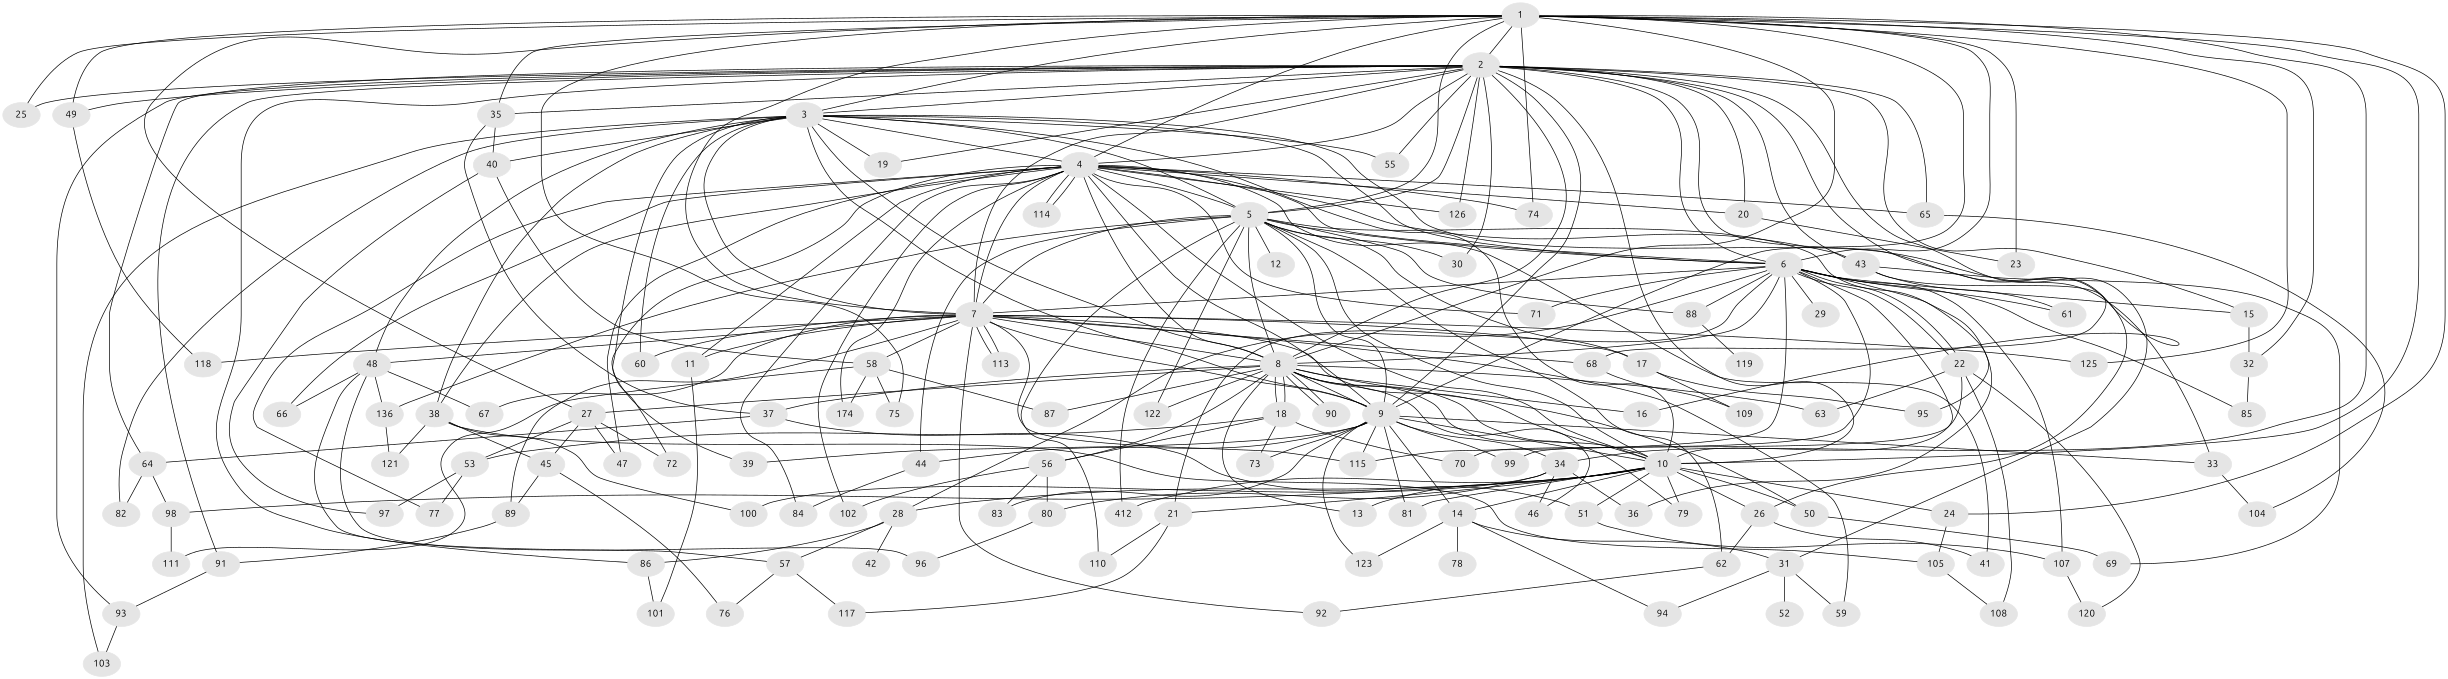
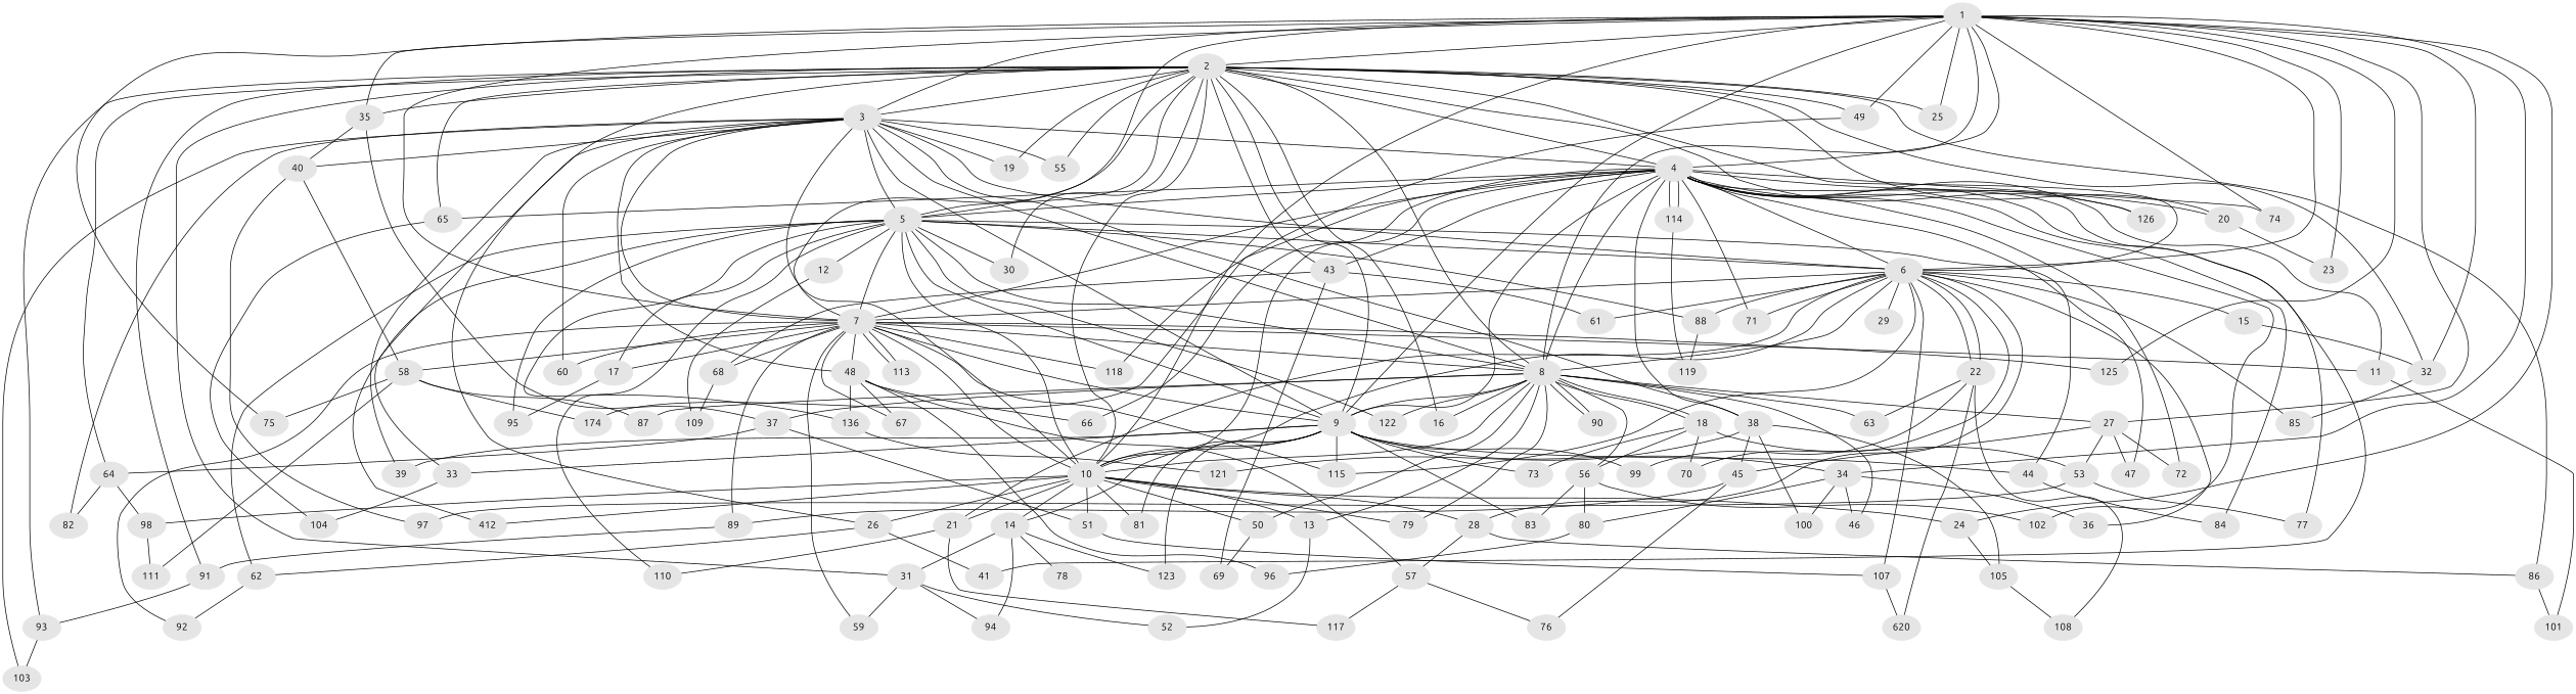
  graph {
    fontname=Ubuntu
    node [color=gray90 fontname=Ubuntu style=filled]
    edge [fontname=Ubuntu]
    1
    2
    3
    4
    5
    6
    7
    8
    9
    10
    23
    24
    25
    27
    32
    34
    35
    49
    74
    75
    125
    15
    16
    19
    20
    26
    30
    31
    43
    55
    64
    65
    86
    91
    93
    126
    33
    38
    39
    40
    48
    60
    82
    103
    11
    41
    47
    66
    71
    72
    77
    84
    102
    114
    n55 [label=174]
    12
    17
    44
    62
    88
    95
    110
    n63 [label=412]
    n64 [label=136]
    122
    29
    21
    22
    28
    36
    61
    70
    85
    107
    115
    58
    59
    67
    68
    89
    92
    113
    118
    13
    18
    37
    46
    50
    56
    63
    79
    87
    90
    14
    73
    81
    83
    99
    123
    51
    98
    105
    53
    45
    80
    100
    109
    52
    94
    69
    104
    101
    121
    97
    57
    96
    119
    117
    108
-   120
-   42
+   120 [label=620]
    111
    78
    76
    1 -- 2
    1 -- 3
    1 -- 4
    1 -- 5
    1 -- 6
    1 -- 7
    1 -- 8
    1 -- 9
    1 -- 10
    1 -- 23
    1 -- 24
    1 -- 25
    1 -- 27
    1 -- 32
    1 -- 34
    1 -- 35
    1 -- 49
    1 -- 74
    1 -- 75
    1 -- 125
    2 -- 3
    2 -- 4
    2 -- 5
    2 -- 6
    2 -- 7
    2 -- 8
    2 -- 9
    2 -- 10
    2 -- 25
    2 -- 35
    2 -- 49
-   2 -- 15
+   2 -- 32
    2 -- 16
    2 -- 19
    2 -- 20
    2 -- 26
    2 -- 30
    2 -- 31
    2 -- 43
    2 -- 55
    2 -- 64
    2 -- 65
    2 -- 86
    2 -- 91
    2 -- 93
    2 -- 126
    3 -- 4
    3 -- 5
    3 -- 6
    3 -- 7
    3 -- 8
    3 -- 9
    3 -- 10
    3 -- 19
    3 -- 55
    3 -- 33
    3 -- 38
    3 -- 39
    3 -- 40
    3 -- 48
    3 -- 60
    3 -- 82
    3 -- 103
    4 -- 5
    4 -- 6
    4 -- 7
    4 -- 8
    4 -- 9
    4 -- 10
    4 -- 74
    4 -- 20
    4 -- 43
    4 -- 65
    4 -- 126
    4 -- 38
    4 -- 11
    4 -- 41
    4 -- 47
    4 -- 66
    4 -- 71
    4 -- 72
    4 -- 77
    4 -- 84
    4 -- 102
    4 -- 114
    4 -- 114
    4 -- n55
    5 -- 6
    5 -- 7
    5 -- 8
    5 -- 9
    5 -- 10
    5 -- 30
    5 -- 12
    5 -- 17
    5 -- 44
    5 -- 62
    5 -- 88
    5 -- 95
    5 -- 110
    5 -- n63
    5 -- n64
    5 -- 122
    6 -- 7
    6 -- 8
    6 -- 10
    6 -- 15
    6 -- 71
    6 -- 88
    6 -- 29
    6 -- 21
    6 -- 22
    6 -- 22
    6 -- 28
    6 -- 36
    6 -- 61
    6 -- 70
    6 -- 85
    6 -- 107
    6 -- 115
    7 -- 8
    7 -- 9
    7 -- 10
    7 -- 125
    7 -- 48
    7 -- 60
    7 -- 11
    7 -- 17
    7 -- 115
    7 -- 58
    7 -- 59
    7 -- 67
    7 -- 68
    7 -- 89
    7 -- 92
    7 -- 113
    7 -- 113
    7 -- 118
    8 -- 9
    8 -- 10
    8 -- 27
    8 -- 16
    8 -- 122
    8 -- 13
    8 -- 18
    8 -- 18
    8 -- 37
    8 -- 46
    8 -- 50
    8 -- 56
    8 -- 63
    8 -- 79
    8 -- 87
    8 -- 90
    8 -- 90
    9 -- 10
    9 -- 34
    9 -- 33
    9 -- 39
    9 -- 44
    9 -- 115
    9 -- 14
    9 -- 73
    9 -- 81
    9 -- 83
    9 -- 99
    9 -- 123
    10 -- 24
    10 -- 26
    10 -- n63
    10 -- 21
    10 -- 28
    10 -- 13
    10 -- 50
    10 -- 79
    10 -- 14
    10 -- 81
    10 -- 51
    10 -- 98
    24 -- 105
    27 -- 47
    27 -- 72
    27 -- 53
    27 -- 45
    32 -- 85
    34 -- 36
    34 -- 46
    34 -- 80
    34 -- 100
    35 -- 40
    35 -- 37
    49 -- 118
    15 -- 32
    20 -- 23
    26 -- 41
    26 -- 62
    31 -- 59
    31 -- 52
    31 -- 94
    43 -- 61
    43 -- 68
    43 -- 69
    64 -- 82
    64 -- 98
    65 -- 104
    86 -- 101
    91 -- 93
    93 -- 103
    33 -- 104
    38 -- 105
    38 -- 45
    38 -- 100
    38 -- 121
    40 -- 58
    40 -- 97
    48 -- 66
    48 -- n64
    48 -- 67
    48 -- 57
    48 -- 96
    11 -- 101
-   17 -- 109
+   114 -- 119
+   12 -- 109
    17 -- 95
    44 -- 84
    62 -- 92
    88 -- 119
    n64 -- 121
    21 -- 110
    21 -- 117
    22 -- 63
    22 -- 99
    22 -- 108
    22 -- 120
    28 -- 86
    28 -- 57
-   28 -- 42
    107 -- 120
    58 -- 75
    58 -- n55
    58 -- 87
    58 -- 111
    68 -- 109
    89 -- 91
+   13 -- 52
    18 -- 70
    18 -- 56
    18 -- 73
    18 -- 53
    37 -- 64
    37 -- 51
    50 -- 69
    56 -- 102
    56 -- 83
    56 -- 80
    14 -- 31
    14 -- 123
    14 -- 94
    14 -- 78
    51 -- 107
    98 -- 111
    105 -- 108
    53 -- 77
    53 -- 97
    45 -- 89
    45 -- 76
    80 -- 96
    57 -- 117
    57 -- 76
  }
